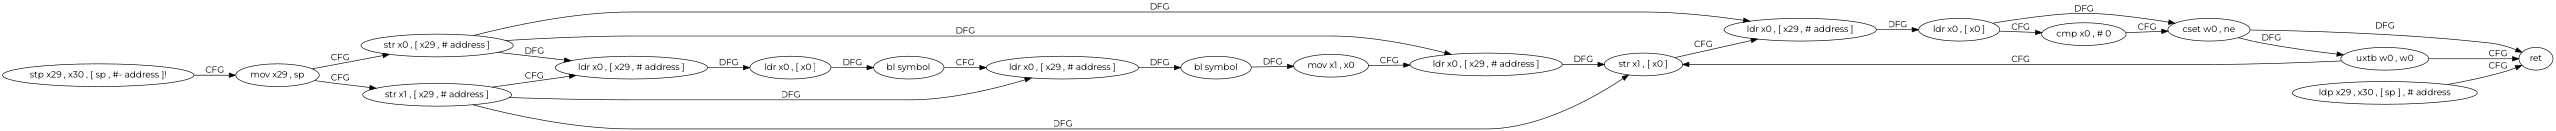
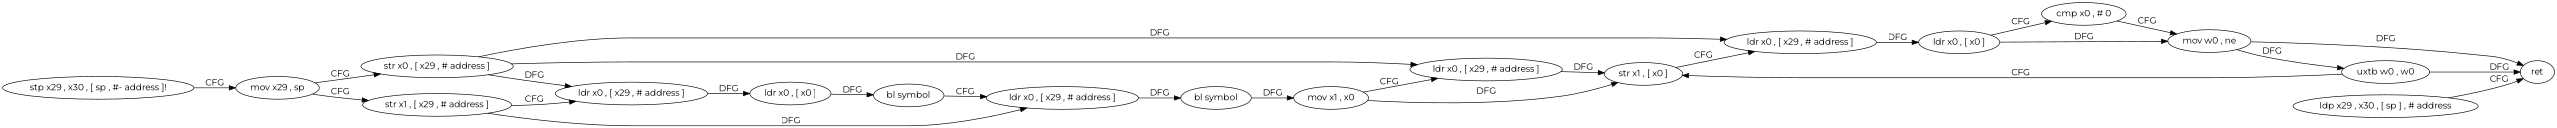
  digraph {
    fontname=Montserrat
    rankdir=LR
    node [fontname=Montserrat]
    edge [fontname=Montserrat]
    n1 [label="stp x29 , x30 , [ sp , #- address ]!"]
    n2 [label="mov x29 , sp"]
    n3 [label="str x0 , [ x29 , # address ]"]
    n4 [label="str x1 , [ x29 , # address ]"]
    n5 [label="ldr x0 , [ x29 , # address ]"]
    n6 [label="ldr x0 , [ x29 , # address ]"]
    n7 [label="ldr x0 , [ x29 , # address ]"]
    n8 [label="ldr x0 , [ x29 , # address ]"]
    n9 [label="ldr x0 , [ x0 ]"]
    n10 [label="str x1 , [ x0 ]"]
    n11 [label="ldr x0 , [ x0 ]"]
    n12 [label="bl symbol"]
    n13 [label="bl symbol"]
    n14 [label="mov x1 , x0"]
    n15 [label="cmp x0 , # 0"]
-   n16 [label="cset w0 , ne"]
+   n16 [label="mov w0 , ne"]
    n17 [label="uxtb w0 , w0"]
    n18 [label=ret]
    n19 [label="ldp x29 , x30 , [ sp ] , # address"]
    n1 -> n2 [label=CFG]
    n2 -> n3 [label=CFG]
    n2 -> n4 [label=CFG]
    n3 -> n5 [label=DFG]
    n3 -> n6 [label=DFG]
    n3 -> n7 [label=DFG]
    n4 -> n5 [label=CFG]
    n4 -> n8 [label=DFG]
    n5 -> n9 [label=DFG]
    n6 -> n10 [label=DFG]
    n7 -> n11 [label=DFG]
    n8 -> n12 [label=DFG]
    n9 -> n13 [label=DFG]
    n10 -> n7 [label=CFG]
    n11 -> n15 [label=CFG]
    n11 -> n16 [label=DFG]
    n12 -> n14 [label=DFG]
    n13 -> n8 [label=CFG]
    n14 -> n6 [label=CFG]
-   n4 -> n10 [label=DFG]
+   n14 -> n10 [label=DFG]
    n15 -> n16 [label=CFG]
    n16 -> n17 [label=DFG]
    n16 -> n18 [label=DFG]
    n17 -> n10 [label=CFG]
-   n17 -> n18 [label=CFG]
+   n17 -> n18 [label=DFG]
    n19 -> n18 [label=CFG]
  }
